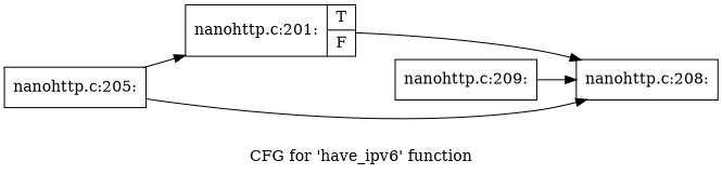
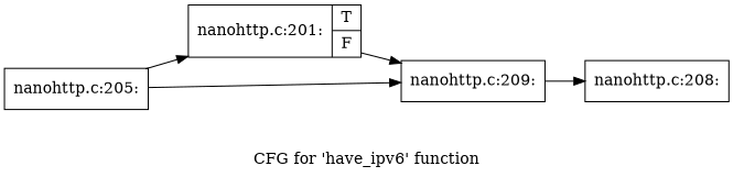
  digraph {
    label="CFG for 'have_ipv6' function"
    rankdir=LR
    node [shape=record]
    n1 [label="{nanohttp.c:201:|{<s0>T|<s1>F}}"]
    n2 [label="{nanohttp.c:208:}"]
    n3 [label="{nanohttp.c:205:}"]
    n4 [label="{nanohttp.c:209:}"]
-   n1 -> n2
+   n1 -> n4
    n3 -> n1
-   n3 -> n2
+   n3 -> n4
    n4 -> n2
  }
